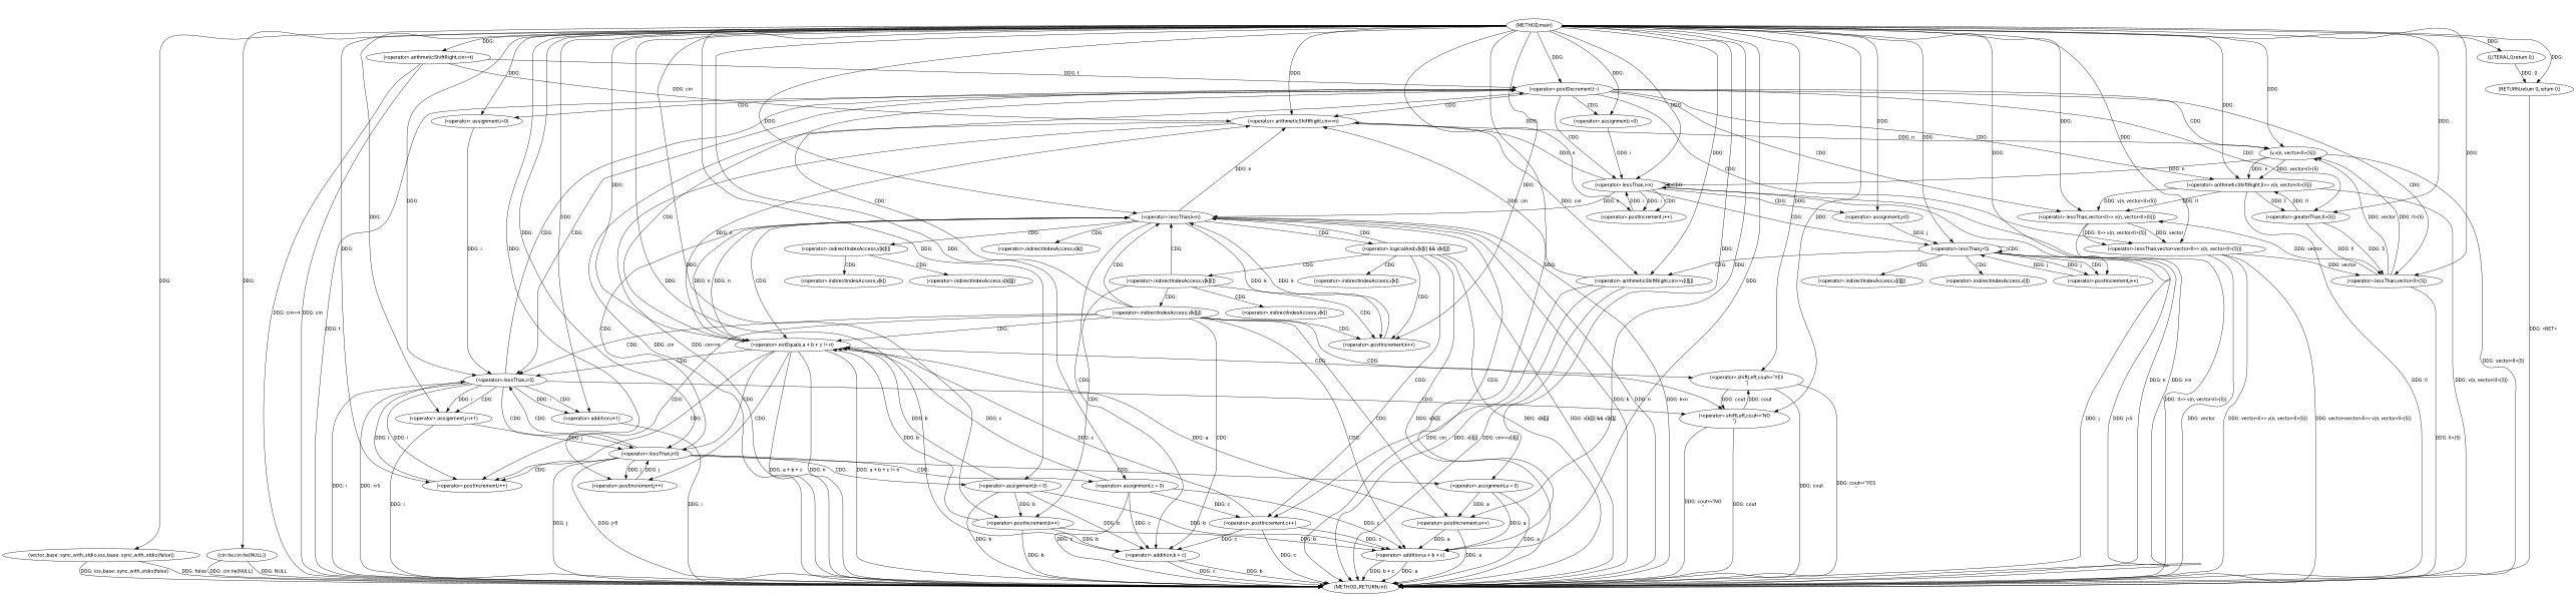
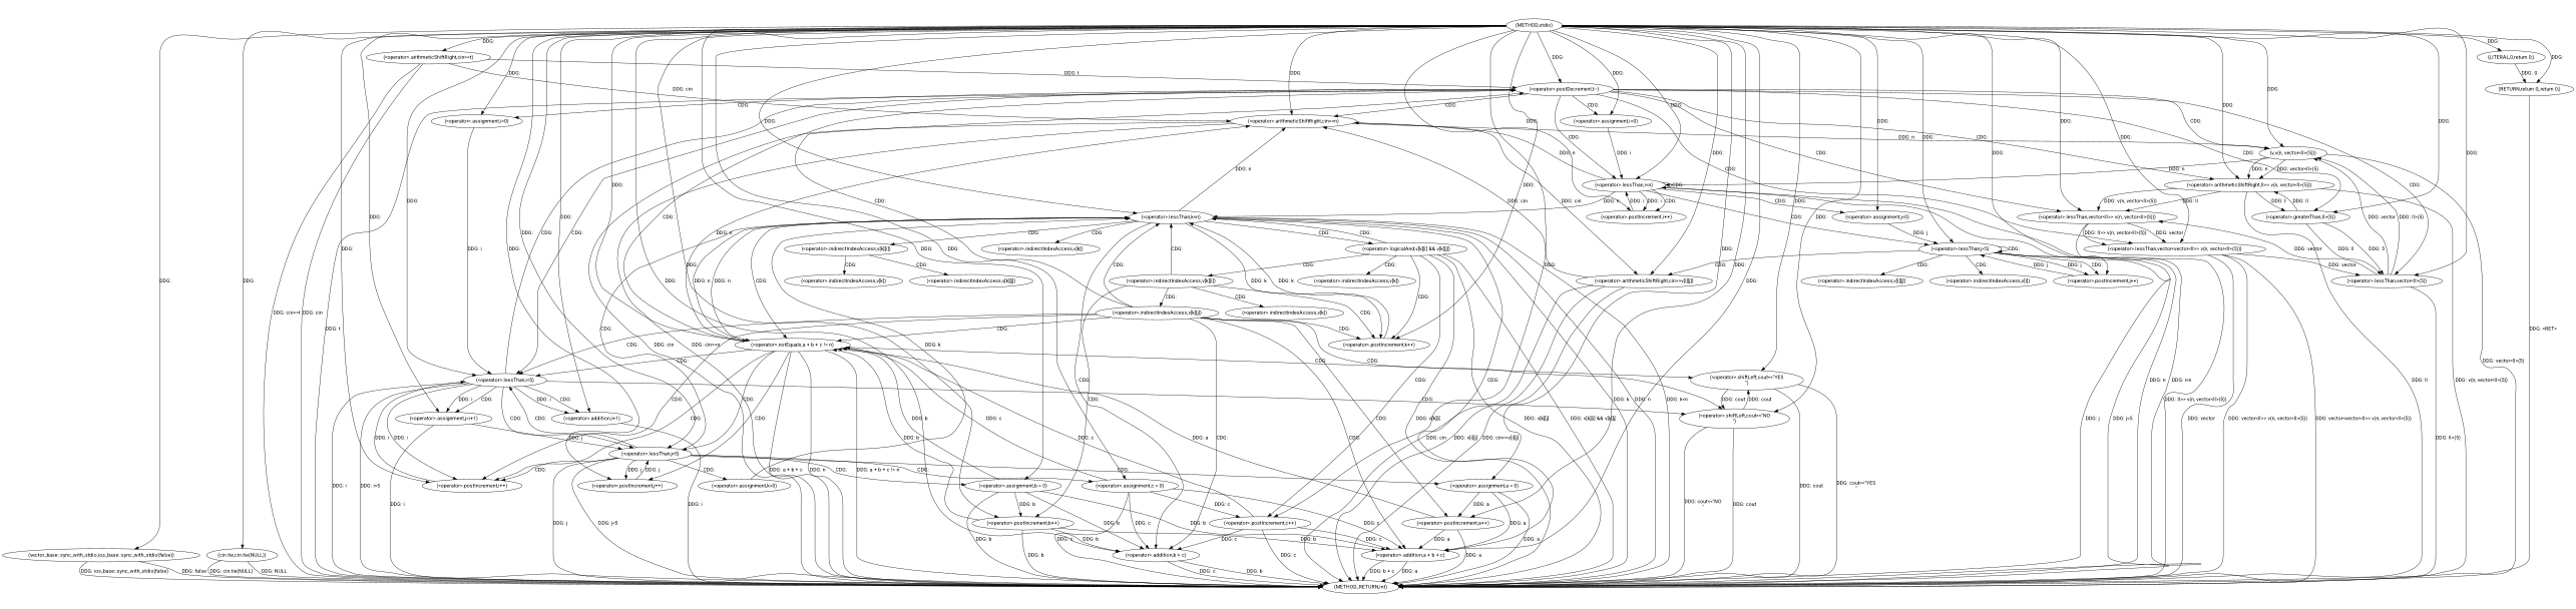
  digraph {
    fontname=Roboto
    node [fontname=Roboto]
    edge [fontname=Roboto]
-   n1 [label="(METHOD,main)"]
+   n1 [label="(METHOD,stdio)"]
    n2 [label="(vector_base::sync_with_stdio,ios_base::sync_with_stdio(false))"]
    n3 [label="(cin.tie,cin.tie(NULL))"]
    n4 [label="(<operator>.arithmeticShiftRight,cin>>t)"]
    n5 [label="(RETURN,return 0;,return 0;)"]
    n6 [label="(<operator>.postDecrement,t--)"]
    n7 [label="(LITERAL,0,return 0;)"]
    n8 [label="(<operator>.arithmeticShiftRight,cin>>n)"]
    n9 [label="(<operator>.lessThan,vector<vector<ll>> v(n, vector<ll>(5)))"]
    n10 [label="(<operator>.shiftLeft,cout<<\"NO\n\")"]
    n11 [label="(<operator>.assignment,i=0)"]
    n12 [label="(<operator>.lessThan,i<n)"]
    n13 [label="(<operator>.postIncrement,i++)"]
    n14 [label="(<operator>.assignment,i=0)"]
    n15 [label="(<operator>.lessThan,i<5)"]
    n16 [label="(<operator>.postIncrement,i++)"]
    n17 [label="(<operator>.lessThan,vector<ll>> v(n, vector<ll>(5)))"]
    n18 [label="(<operator>.arithmeticShiftRight,ll>> v(n, vector<ll>(5)))"]
    n19 [label="(<operator>.assignment,j=0)"]
    n20 [label="(<operator>.lessThan,j<5)"]
    n21 [label="(<operator>.postIncrement,j++)"]
    n22 [label="(<operator>.assignment,j=i+1)"]
    n23 [label="(<operator>.lessThan,j<5)"]
    n24 [label="(<operator>.postIncrement,j++)"]
    n25 [label="(v,v(n, vector<ll>(5)))"]
    n26 [label="(<operator>.arithmeticShiftRight,cin>>v[i][j])"]
    n27 [label="(<operator>.assignment,a = 0)"]
    n28 [label="(<operator>.assignment,b = 0)"]
    n29 [label="(<operator>.assignment,c = 0)"]
    n30 [label="(<operator>.lessThan,vector<ll>(5))"]
    n31 [label="(<operator>.addition,i+1)"]
    n32 [label="(<operator>.lessThan,k<n)"]
    n33 [label="(<operator>.postIncrement,k++)"]
    n34 [label="(<operator>.notEquals,a + b + c != n)"]
    n35 [label="(<operator>.greaterThan,ll>(5))"]
    n36 [label="(<operator>.addition,a + b + c)"]
    n37 [label="(<operator>.postIncrement,c++)"]
    n38 [label="(<operator>.addition,b + c)"]
    n39 [label="(<operator>.shiftLeft,cout<<\"YES\n\")"]
    n40 [label="(<operator>.postIncrement,b++)"]
    n41 [label="(<operator>.postIncrement,a++)"]
    n42 [label="(METHOD_RETURN,int)"]
    n43 [label="(<operator>.indirectIndexAccess,v[i][j])"]
    n44 [label="(<operator>.indirectIndexAccess,v[i])"]
+   n45 [label="(<operator>.assignment,k=0)"]
    n46 [label="(<operator>.logicalAnd,v[k][i] && v[k][j])"]
    n47 [label="(<operator>.indirectIndexAccess,v[k][i])"]
    n48 [label="(<operator>.indirectIndexAccess,v[k])"]
    n49 [label="(<operator>.indirectIndexAccess,v[k][i])"]
    n50 [label="(<operator>.indirectIndexAccess,v[k])"]
    n51 [label="(<operator>.indirectIndexAccess,v[k][j])"]
    n52 [label="(<operator>.indirectIndexAccess,v[k])"]
    n53 [label="(<operator>.indirectIndexAccess,v[k][j])"]
    n54 [label="(<operator>.indirectIndexAccess,v[k])"]
    n1 -> n2 [label="DDG: "]
    n1 -> n3 [label="DDG: "]
    n1 -> n4 [label="DDG: "]
    n1 -> n5 [label="DDG: "]
    n1 -> n6 [label="DDG: "]
    n1 -> n7 [label="DDG: "]
    n1 -> n8 [label="DDG: "]
    n1 -> n9 [label="DDG: "]
    n1 -> n10 [label="DDG: "]
    n1 -> n11 [label="DDG: "]
    n1 -> n12 [label="DDG: "]
    n1 -> n13 [label="DDG: "]
    n1 -> n14 [label="DDG: "]
    n1 -> n15 [label="DDG: "]
    n1 -> n16 [label="DDG: "]
    n1 -> n17 [label="DDG: "]
    n1 -> n18 [label="DDG: "]
    n1 -> n19 [label="DDG: "]
    n1 -> n20 [label="DDG: "]
    n1 -> n21 [label="DDG: "]
    n1 -> n22 [label="DDG: "]
    n1 -> n23 [label="DDG: "]
    n1 -> n24 [label="DDG: "]
    n1 -> n25 [label="DDG: "]
    n1 -> n26 [label="DDG: "]
    n1 -> n27 [label="DDG: "]
    n1 -> n28 [label="DDG: "]
    n1 -> n29 [label="DDG: "]
    n1 -> n30 [label="DDG: "]
    n1 -> n31 [label="DDG: "]
    n1 -> n32 [label="DDG: "]
    n1 -> n33 [label="DDG: "]
    n1 -> n34 [label="DDG: "]
    n1 -> n35 [label="DDG: "]
    n1 -> n36 [label="DDG: "]
    n1 -> n37 [label="DDG: "]
    n1 -> n38 [label="DDG: "]
    n1 -> n39 [label="DDG: "]
    n1 -> n40 [label="DDG: "]
    n1 -> n41 [label="DDG: "]
    n2 -> n42 [label="DDG: ios_base::sync_with_stdio(false)"]
    n2 -> n42 [label="DDG: false"]
    n3 -> n42 [label="DDG: cin.tie(NULL)"]
    n3 -> n42 [label="DDG: NULL"]
    n4 -> n6 [label="DDG: t"]
    n4 -> n8 [label="DDG: cin"]
    n4 -> n42 [label="DDG: cin"]
    n4 -> n42 [label="DDG: cin>>t"]
    n5 -> n42 [label="DDG: <RET>"]
    n6 -> n8 [label="CDG: "]
    n6 -> n9 [label="CDG: "]
    n6 -> n11 [label="CDG: "]
    n6 -> n12 [label="CDG: "]
    n6 -> n14 [label="CDG: "]
    n6 -> n15 [label="CDG: "]
    n6 -> n17 [label="CDG: "]
    n6 -> n18 [label="CDG: "]
    n6 -> n25 [label="CDG: "]
    n6 -> n30 [label="CDG: "]
    n6 -> n35 [label="CDG: "]
    n6 -> n42 [label="DDG: t"]
    n7 -> n5 [label="DDG: 0"]
    n8 -> n25 [label="DDG: n"]
    n8 -> n26 [label="DDG: cin"]
    n8 -> n42 [label="DDG: cin"]
    n8 -> n42 [label="DDG: cin>>n"]
    n9 -> n30 [label="DDG: vector"]
    n9 -> n42 [label="DDG: vector"]
    n9 -> n42 [label="DDG: vector<ll>> v(n, vector<ll>(5))"]
    n9 -> n42 [label="DDG: vector<vector<ll>> v(n, vector<ll>(5))"]
    n10 -> n39 [label="DDG: cout"]
    n10 -> n42 [label="DDG: cout"]
    n10 -> n42 [label="DDG: cout<<\"NO\n\""]
    n11 -> n12 [label="DDG: i"]
    n12 -> n8 [label="DDG: n"]
    n12 -> n12 [label="CDG: "]
    n12 -> n13 [label="DDG: i"]
    n12 -> n13 [label="CDG: "]
    n12 -> n19 [label="CDG: "]
    n12 -> n20 [label="CDG: "]
    n12 -> n32 [label="DDG: n"]
    n12 -> n42 [label="DDG: n"]
    n12 -> n42 [label="DDG: i<n"]
    n13 -> n12 [label="DDG: i"]
    n14 -> n15 [label="DDG: i"]
    n15 -> n6 [label="CDG: "]
    n15 -> n10 [label="CDG: "]
    n15 -> n16 [label="DDG: i"]
    n15 -> n22 [label="DDG: i"]
    n15 -> n22 [label="CDG: "]
    n15 -> n23 [label="CDG: "]
    n15 -> n31 [label="DDG: i"]
    n15 -> n31 [label="CDG: "]
    n15 -> n42 [label="DDG: i"]
    n15 -> n42 [label="DDG: i<5"]
    n16 -> n15 [label="DDG: i"]
    n17 -> n9 [label="DDG: vector"]
    n17 -> n9 [label="DDG: ll>> v(n, vector<ll>(5))"]
    n17 -> n42 [label="DDG: ll>> v(n, vector<ll>(5))"]
    n18 -> n17 [label="DDG: v(n, vector<ll>(5))"]
    n18 -> n17 [label="DDG: ll"]
    n18 -> n35 [label="DDG: ll"]
    n18 -> n42 [label="DDG: ll"]
    n18 -> n42 [label="DDG: v(n, vector<ll>(5))"]
    n19 -> n20 [label="DDG: j"]
    n20 -> n20 [label="CDG: "]
    n20 -> n21 [label="DDG: j"]
    n20 -> n21 [label="CDG: "]
    n20 -> n26 [label="CDG: "]
    n20 -> n42 [label="DDG: j"]
    n20 -> n42 [label="DDG: j<5"]
    n20 -> n43 [label="CDG: "]
    n20 -> n44 [label="CDG: "]
    n21 -> n20 [label="DDG: j"]
    n22 -> n23 [label="DDG: j"]
    n22 -> n42 [label="DDG: i"]
    n23 -> n15 [label="CDG: "]
    n23 -> n16 [label="CDG: "]
    n23 -> n24 [label="DDG: j"]
    n23 -> n27 [label="CDG: "]
    n23 -> n28 [label="CDG: "]
    n23 -> n29 [label="CDG: "]
    n23 -> n32 [label="CDG: "]
    n23 -> n42 [label="DDG: j"]
    n23 -> n42 [label="DDG: j<5"]
+   n23 -> n45 [label="CDG: "]
    n24 -> n23 [label="DDG: j"]
    n25 -> n12 [label="DDG: n"]
    n25 -> n18 [label="DDG: vector<ll>(5)"]
    n25 -> n18 [label="DDG: n"]
    n25 -> n42 [label="DDG: vector<ll>(5)"]
    n26 -> n8 [label="DDG: cin"]
    n26 -> n42 [label="DDG: cin"]
    n26 -> n42 [label="DDG: v[i][j]"]
    n26 -> n42 [label="DDG: cin>>v[i][j]"]
    n27 -> n36 [label="DDG: a"]
    n27 -> n41 [label="DDG: a"]
    n27 -> n42 [label="DDG: a"]
    n28 -> n34 [label="DDG: b"]
    n28 -> n36 [label="DDG: b"]
    n28 -> n38 [label="DDG: b"]
    n28 -> n40 [label="DDG: b"]
    n28 -> n42 [label="DDG: b"]
    n29 -> n34 [label="DDG: c"]
    n29 -> n36 [label="DDG: c"]
    n29 -> n37 [label="DDG: c"]
    n29 -> n38 [label="DDG: c"]
    n29 -> n42 [label="DDG: c"]
    n30 -> n17 [label="DDG: vector"]
    n30 -> n25 [label="DDG: vector"]
    n30 -> n25 [label="DDG: ll>(5)"]
    n30 -> n42 [label="DDG: ll>(5)"]
    n31 -> n42 [label="DDG: i"]
    n32 -> n8 [label="DDG: n"]
    n32 -> n33 [label="DDG: k"]
    n32 -> n34 [label="DDG: n"]
    n32 -> n34 [label="CDG: "]
    n32 -> n36 [label="CDG: "]
    n32 -> n38 [label="CDG: "]
    n32 -> n42 [label="DDG: k"]
    n32 -> n42 [label="DDG: n"]
    n32 -> n42 [label="DDG: k<n"]
    n32 -> n46 [label="CDG: "]
    n32 -> n47 [label="CDG: "]
    n32 -> n48 [label="CDG: "]
    n33 -> n32 [label="DDG: k"]
    n34 -> n6 [label="CDG: "]
    n34 -> n8 [label="DDG: n"]
    n34 -> n15 [label="CDG: "]
    n34 -> n16 [label="CDG: "]
    n34 -> n23 [label="CDG: "]
    n34 -> n24 [label="CDG: "]
    n34 -> n32 [label="DDG: n"]
    n34 -> n39 [label="CDG: "]
    n34 -> n42 [label="DDG: a + b + c"]
    n34 -> n42 [label="DDG: n"]
    n34 -> n42 [label="DDG: a + b + c != n"]
    n35 -> n18 [label="DDG: ll"]
    n35 -> n30 [label="DDG: 5"]
    n35 -> n30 [label="DDG: ll"]
    n36 -> n42 [label="DDG: a"]
    n36 -> n42 [label="DDG: b + c"]
    n37 -> n34 [label="DDG: c"]
    n37 -> n36 [label="DDG: c"]
    n37 -> n38 [label="DDG: c"]
    n37 -> n42 [label="DDG: c"]
    n38 -> n42 [label="DDG: b"]
    n38 -> n42 [label="DDG: c"]
    n39 -> n10 [label="DDG: cout"]
    n39 -> n42 [label="DDG: cout"]
    n39 -> n42 [label="DDG: cout<<\"YES\n\""]
    n40 -> n34 [label="DDG: b"]
    n40 -> n36 [label="DDG: b"]
    n40 -> n38 [label="DDG: b"]
    n40 -> n42 [label="DDG: b"]
    n41 -> n34 [label="DDG: a"]
    n41 -> n36 [label="DDG: a"]
    n41 -> n42 [label="DDG: a"]
+   n45 -> n32 [label="DDG: k"]
    n46 -> n32 [label="CDG: "]
    n46 -> n33 [label="CDG: "]
    n46 -> n37 [label="CDG: "]
    n46 -> n42 [label="DDG: v[k][i]"]
    n46 -> n42 [label="DDG: v[k][j]"]
    n46 -> n42 [label="DDG: v[k][i] && v[k][j]"]
    n46 -> n49 [label="CDG: "]
    n46 -> n50 [label="CDG: "]
    n47 -> n51 [label="CDG: "]
    n47 -> n52 [label="CDG: "]
    n49 -> n32 [label="CDG: "]
    n49 -> n33 [label="CDG: "]
    n49 -> n40 [label="CDG: "]
    n49 -> n53 [label="CDG: "]
    n49 -> n54 [label="CDG: "]
    n53 -> n6 [label="CDG: "]
    n53 -> n10 [label="CDG: "]
    n53 -> n15 [label="CDG: "]
    n53 -> n16 [label="CDG: "]
    n53 -> n32 [label="CDG: "]
    n53 -> n33 [label="CDG: "]
    n53 -> n34 [label="CDG: "]
    n53 -> n36 [label="CDG: "]
    n53 -> n38 [label="CDG: "]
    n53 -> n41 [label="CDG: "]
  }
